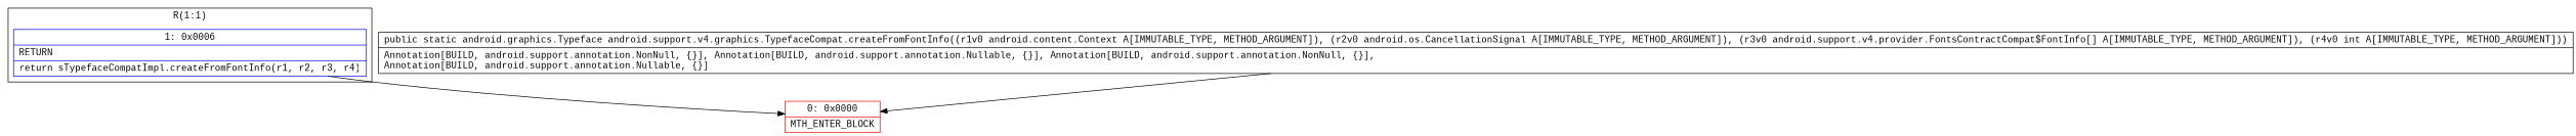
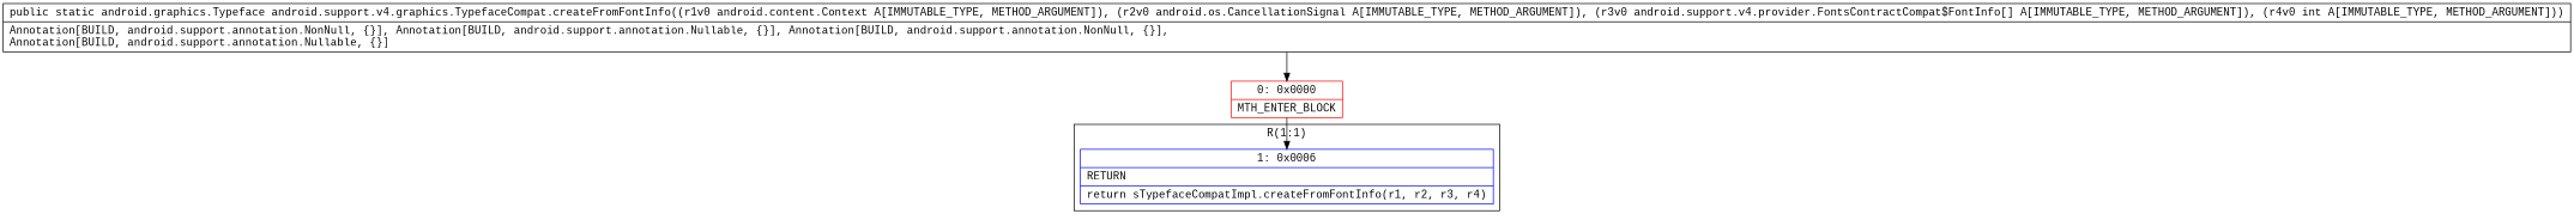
  digraph {
    fontname="Liberation Mono"
    node [shape=record fontname="Liberation Mono"]
    edge [fontname="Liberation Mono"]
    n1 [color=blue label="{1\:\ 0x0006|RETURN\l|return sTypefaceCompatImpl.createFromFontInfo(r1, r2, r3, r4)\l}"]
    n2 [color=red label="{0\:\ 0x0000|MTH_ENTER_BLOCK\l}"]
    n3 [label="{public static android.graphics.Typeface android.support.v4.graphics.TypefaceCompat.createFromFontInfo((r1v0 android.content.Context A[IMMUTABLE_TYPE, METHOD_ARGUMENT]), (r2v0 android.os.CancellationSignal A[IMMUTABLE_TYPE, METHOD_ARGUMENT]), (r3v0 android.support.v4.provider.FontsContractCompat$FontInfo[] A[IMMUTABLE_TYPE, METHOD_ARGUMENT]), (r4v0 int A[IMMUTABLE_TYPE, METHOD_ARGUMENT]))  | Annotation[BUILD, android.support.annotation.NonNull, \{\}], Annotation[BUILD, android.support.annotation.Nullable, \{\}], Annotation[BUILD, android.support.annotation.NonNull, \{\}], \lAnnotation[BUILD, android.support.annotation.Nullable, \{\}]\l}"]
    subgraph cluster_1 {
      label="R(1:1)"
      n1
    }
-   n1 -> n2
+   n2 -> n1
    n3 -> n2
  }
